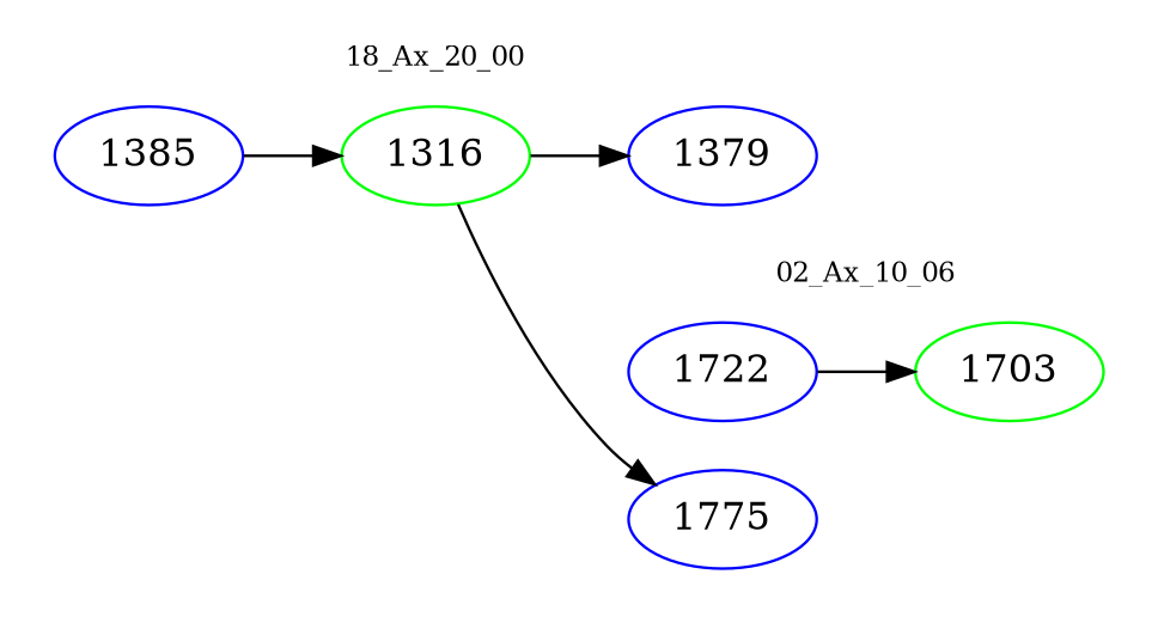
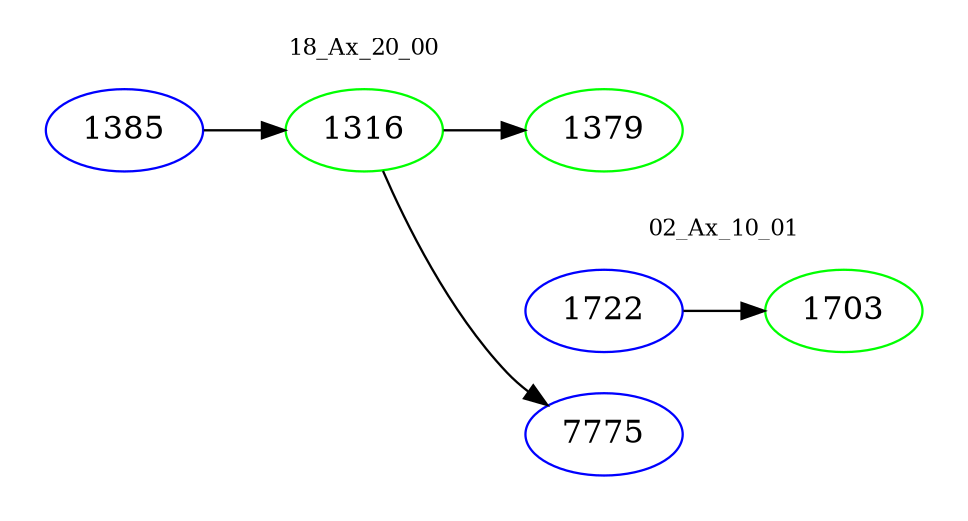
  digraph {
    rankdir=LR
    node [color=blue]
    edge [color=black]
    n1 [label=1385]
    n2 [color=green label=1316]
-   n3 [label=1379]
+   n3 [color=green label=1379]
    n4 [label=1722]
    n5 [color=green label=1703]
-   n6 [label=1775]
+   n6 [label=7775]
    subgraph cluster_1 {
      color=white
      fontsize=10
      label="18_Ax_20_00"
      n1
      n2
      n3
    }
    subgraph cluster_2 {
      color=white
      fontsize=10
-     label="02_Ax_10_06"
+     label="02_Ax_10_01"
      n4
      n5
      n6
    }
    n1 -> n2
    n2 -> n3
    n2 -> n6
    n4 -> n5
  }
